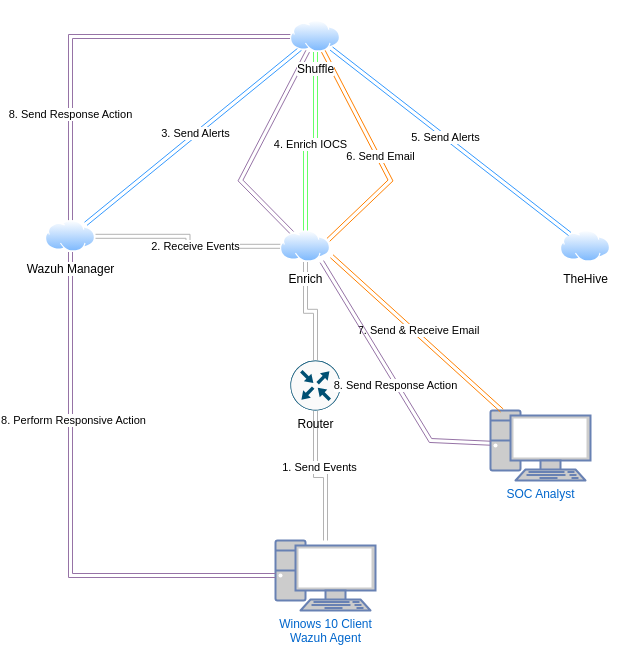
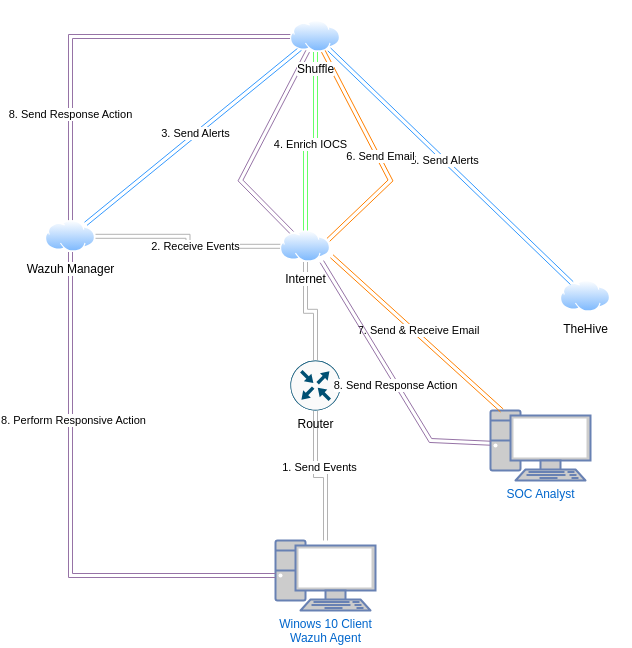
  <mxCell id="0" />
  <mxCell id="1" parent="0" />
  <mxCell id="2" style="edgeStyle=orthogonalEdgeStyle;rounded=0;orthogonalLoop=1;jettySize=auto;html=1;startArrow=classicThin;startFill=1;shape=link;strokeColor=#B3B3B3;" edge="1" parent="1" source="4" target="7"><mxGeometry relative="1" as="geometry" /></mxCell>
  <mxCell id="3" value="1. Send Events" style="edgeLabel;html=1;align=center;verticalAlign=middle;resizable=0;points=[];" vertex="1" connectable="0" parent="2"><mxGeometry x="0.199" y="-3" relative="1" as="geometry"><mxPoint as="offset" /></mxGeometry></mxCell>
  <mxCell id="4" value="Winows 10 Client&lt;div&gt;Wazuh Agent&lt;/div&gt;" style="fontColor=#0066CC;verticalAlign=top;verticalLabelPosition=bottom;labelPosition=center;align=center;html=1;outlineConnect=0;fillColor=#CCCCCC;strokeColor=#6881B3;gradientColor=none;gradientDirection=north;strokeWidth=2;shape=mxgraph.networks.pc;direction=east;" parent="1" vertex="1"><mxGeometry x="250" y="540" width="100" height="70" as="geometry" /></mxCell>
  <mxCell id="5" value="" style="sketch=0;points=[[0.5,0,0],[1,0.5,0],[0.5,1,0],[0,0.5,0],[0.145,0.145,0],[0.856,0.145,0],[0.855,0.856,0],[0.145,0.855,0]];verticalLabelPosition=bottom;html=1;verticalAlign=top;aspect=fixed;align=center;pointerEvents=1;shape=mxgraph.cisco19.rect;prIcon=router;fillColor=#FAFAFA;strokeColor=#005073;" parent="1" vertex="1"><mxGeometry x="265" y="360" width="50" height="50" as="geometry" /></mxCell>
  <mxCell id="6" value="" style="edgeStyle=orthogonalEdgeStyle;rounded=0;orthogonalLoop=1;jettySize=auto;html=1;shape=link;strokeColor=#B3B3B3;" edge="1" parent="1" source="7" target="11"><mxGeometry relative="1" as="geometry" /></mxCell>
  <mxCell id="7" value="Router" style="sketch=0;points=[[0.5,0,0],[1,0.5,0],[0.5,1,0],[0,0.5,0],[0.145,0.145,0],[0.856,0.145,0],[0.855,0.856,0],[0.145,0.855,0]];verticalLabelPosition=bottom;html=1;verticalAlign=top;aspect=fixed;align=center;pointerEvents=1;shape=mxgraph.cisco19.rect;prIcon=router;fillColor=#FAFAFA;strokeColor=#005073;" parent="1" vertex="1"><mxGeometry x="265" y="360" width="50" height="50" as="geometry" /></mxCell>
  <mxCell id="8" style="edgeStyle=orthogonalEdgeStyle;rounded=0;orthogonalLoop=1;jettySize=auto;html=1;shape=link;strokeColor=#B3B3B3;" edge="1" parent="1" source="11" target="19"><mxGeometry relative="1" as="geometry" /></mxCell>
  <mxCell id="9" value="2. Receive Events" style="edgeLabel;html=1;align=center;verticalAlign=middle;resizable=0;points=[];" vertex="1" connectable="0" parent="8"><mxGeometry x="-0.123" relative="1" as="geometry"><mxPoint as="offset" /></mxGeometry></mxCell>
  <mxCell id="10" style="rounded=0;orthogonalLoop=1;jettySize=auto;html=1;shape=link;strokeColor=#9673a6;fillColor=#e1d5e7;" edge="1" parent="1" source="11" target="28"><mxGeometry relative="1" as="geometry"><Array as="points"><mxPoint x="215" y="180" /></Array></mxGeometry></mxCell>
- <mxCell id="11" value="Enrich" style="image;aspect=fixed;perimeter=ellipsePerimeter;html=1;align=center;shadow=0;dashed=0;spacingTop=3;image=img/lib/active_directory/internet_cloud.svg;" vertex="1" parent="1"><mxGeometry x="255" y="230" width="50" height="31.5" as="geometry" /></mxCell>
- <mxCell id="12" value="TheHive" style="image;aspect=fixed;perimeter=ellipsePerimeter;html=1;align=center;shadow=0;dashed=0;spacingTop=3;image=img/lib/active_directory/internet_cloud.svg;" vertex="1" parent="1"><mxGeometry x="535" y="230" width="50" height="31.5" as="geometry" /></mxCell>
+ <mxCell id="11" value="Internet" style="image;aspect=fixed;perimeter=ellipsePerimeter;html=1;align=center;shadow=0;dashed=0;spacingTop=3;image=img/lib/active_directory/internet_cloud.svg;" vertex="1" parent="1"><mxGeometry x="255" y="230" width="50" height="31.5" as="geometry" /></mxCell>
+ <mxCell id="12" value="TheHive" style="image;aspect=fixed;perimeter=ellipsePerimeter;html=1;align=center;shadow=0;dashed=0;spacingTop=3;image=img/lib/active_directory/internet_cloud.svg;" vertex="1" parent="1"><mxGeometry x="535" y="280" width="50" height="31.5" as="geometry" /></mxCell>
  <mxCell id="13" style="rounded=0;orthogonalLoop=1;jettySize=auto;html=1;shape=link;strokeColor=#3399FF;" edge="1" parent="1" source="19" target="28"><mxGeometry relative="1" as="geometry" /></mxCell>
  <mxCell id="14" value="3. Send Alerts" style="edgeLabel;html=1;align=center;verticalAlign=middle;resizable=0;points=[];" vertex="1" connectable="0" parent="13"><mxGeometry x="0.024" y="1" relative="1" as="geometry"><mxPoint as="offset" /></mxGeometry></mxCell>
  <mxCell id="15" style="edgeStyle=orthogonalEdgeStyle;rounded=0;orthogonalLoop=1;jettySize=auto;html=1;shape=link;strokeColor=#9673a6;fillColor=#e1d5e7;" edge="1" parent="1" source="19" target="28"><mxGeometry relative="1" as="geometry"><Array as="points"><mxPoint x="45" y="36" /></Array></mxGeometry></mxCell>
  <mxCell id="16" value="8. Send Response Action" style="edgeLabel;html=1;align=center;verticalAlign=middle;resizable=0;points=[];" vertex="1" connectable="0" parent="15"><mxGeometry x="-0.468" y="1" relative="1" as="geometry"><mxPoint as="offset" /></mxGeometry></mxCell>
  <mxCell id="17" style="edgeStyle=orthogonalEdgeStyle;rounded=0;orthogonalLoop=1;jettySize=auto;html=1;shape=link;strokeColor=#9673a6;fillColor=#e1d5e7;" edge="1" parent="1" source="19" target="4"><mxGeometry relative="1" as="geometry"><Array as="points"><mxPoint x="45" y="575" /></Array></mxGeometry></mxCell>
  <mxCell id="18" value="8. Perform Responsive Action" style="edgeLabel;html=1;align=center;verticalAlign=middle;resizable=0;points=[];" vertex="1" connectable="0" parent="17"><mxGeometry x="-0.366" y="2" relative="1" as="geometry"><mxPoint as="offset" /></mxGeometry></mxCell>
  <mxCell id="19" value="Wazuh Manager" style="image;aspect=fixed;perimeter=ellipsePerimeter;html=1;align=center;shadow=0;dashed=0;spacingTop=3;image=img/lib/active_directory/internet_cloud.svg;" vertex="1" parent="1"><mxGeometry x="20" y="220" width="50" height="31.5" as="geometry" /></mxCell>
  <mxCell id="20" style="edgeStyle=orthogonalEdgeStyle;rounded=0;orthogonalLoop=1;jettySize=auto;html=1;shape=link;strokeColor=#66FF66;" edge="1" parent="1" source="28" target="11"><mxGeometry relative="1" as="geometry" /></mxCell>
  <mxCell id="21" value="4. Enrich IOCS" style="edgeLabel;html=1;align=center;verticalAlign=middle;resizable=0;points=[];" vertex="1" connectable="0" parent="20"><mxGeometry x="0.012" y="3" relative="1" as="geometry"><mxPoint as="offset" /></mxGeometry></mxCell>
  <mxCell id="22" style="rounded=0;orthogonalLoop=1;jettySize=auto;html=1;shape=link;strokeColor=#3399FF;" edge="1" parent="1" source="28" target="12"><mxGeometry relative="1" as="geometry" /></mxCell>
  <mxCell id="23" value="5. Send Alerts" style="edgeLabel;html=1;align=center;verticalAlign=middle;resizable=0;points=[];" vertex="1" connectable="0" parent="22"><mxGeometry x="-0.049" relative="1" as="geometry"><mxPoint as="offset" /></mxGeometry></mxCell>
  <mxCell id="24" style="rounded=0;orthogonalLoop=1;jettySize=auto;html=1;entryX=1;entryY=0.25;entryDx=0;entryDy=0;shape=link;elbow=vertical;strokeColor=none;" edge="1" parent="1" source="28" target="11"><mxGeometry relative="1" as="geometry" /></mxCell>
  <mxCell id="25" style="rounded=0;orthogonalLoop=1;jettySize=auto;html=1;entryX=1;entryY=0.5;entryDx=0;entryDy=0;shape=link;strokeColor=none;" edge="1" parent="1" source="28" target="11"><mxGeometry relative="1" as="geometry"><Array as="points"><mxPoint x="355" y="210" /></Array></mxGeometry></mxCell>
  <mxCell id="26" style="rounded=0;orthogonalLoop=1;jettySize=auto;html=1;entryX=1;entryY=0.25;entryDx=0;entryDy=0;shape=link;strokeColor=#FF8000;" edge="1" parent="1" source="28" target="11"><mxGeometry relative="1" as="geometry"><Array as="points"><mxPoint x="365" y="180" /></Array></mxGeometry></mxCell>
  <mxCell id="27" value="6. Send Email" style="edgeLabel;html=1;align=center;verticalAlign=middle;resizable=0;points=[];" vertex="1" connectable="0" parent="26"><mxGeometry x="0.03" y="2" relative="1" as="geometry"><mxPoint as="offset" /></mxGeometry></mxCell>
  <mxCell id="28" value="Shuffle" style="image;aspect=fixed;perimeter=ellipsePerimeter;html=1;align=center;shadow=0;dashed=0;spacingTop=3;image=img/lib/active_directory/internet_cloud.svg;imageBackground=none;" vertex="1" parent="1"><mxGeometry x="265" y="20" width="50" height="31.5" as="geometry" /></mxCell>
  <mxCell id="29" value="SOC Analyst" style="fontColor=#0066CC;verticalAlign=top;verticalLabelPosition=bottom;labelPosition=center;align=center;html=1;outlineConnect=0;fillColor=#CCCCCC;strokeColor=#6881B3;gradientColor=none;gradientDirection=north;strokeWidth=2;shape=mxgraph.networks.pc;direction=east;" vertex="1" parent="1"><mxGeometry x="465" y="410" width="100" height="70" as="geometry" /></mxCell>
  <mxCell id="30" style="rounded=0;orthogonalLoop=1;jettySize=auto;html=1;entryX=1.024;entryY=0.817;entryDx=0;entryDy=0;entryPerimeter=0;shape=link;strokeColor=#FF8000;" edge="1" parent="1" source="29" target="11"><mxGeometry relative="1" as="geometry" /></mxCell>
  <mxCell id="31" value="7. Send &amp;amp; Receive Email" style="edgeLabel;html=1;align=center;verticalAlign=middle;resizable=0;points=[];" vertex="1" connectable="0" parent="30"><mxGeometry x="0.01" y="-3" relative="1" as="geometry"><mxPoint as="offset" /></mxGeometry></mxCell>
  <mxCell id="32" style="rounded=0;orthogonalLoop=1;jettySize=auto;html=1;entryX=0.827;entryY=0.988;entryDx=0;entryDy=0;entryPerimeter=0;shape=link;fillColor=#e1d5e7;strokeColor=#9673a6;" edge="1" parent="1" source="29" target="11"><mxGeometry relative="1" as="geometry"><Array as="points"><mxPoint x="405" y="440" /></Array></mxGeometry></mxCell>
  <mxCell id="33" value="8. Send Response Action" style="edgeLabel;html=1;align=center;verticalAlign=middle;resizable=0;points=[];" vertex="1" connectable="0" parent="32"><mxGeometry x="-0.065" y="2" relative="1" as="geometry"><mxPoint as="offset" /></mxGeometry></mxCell>
